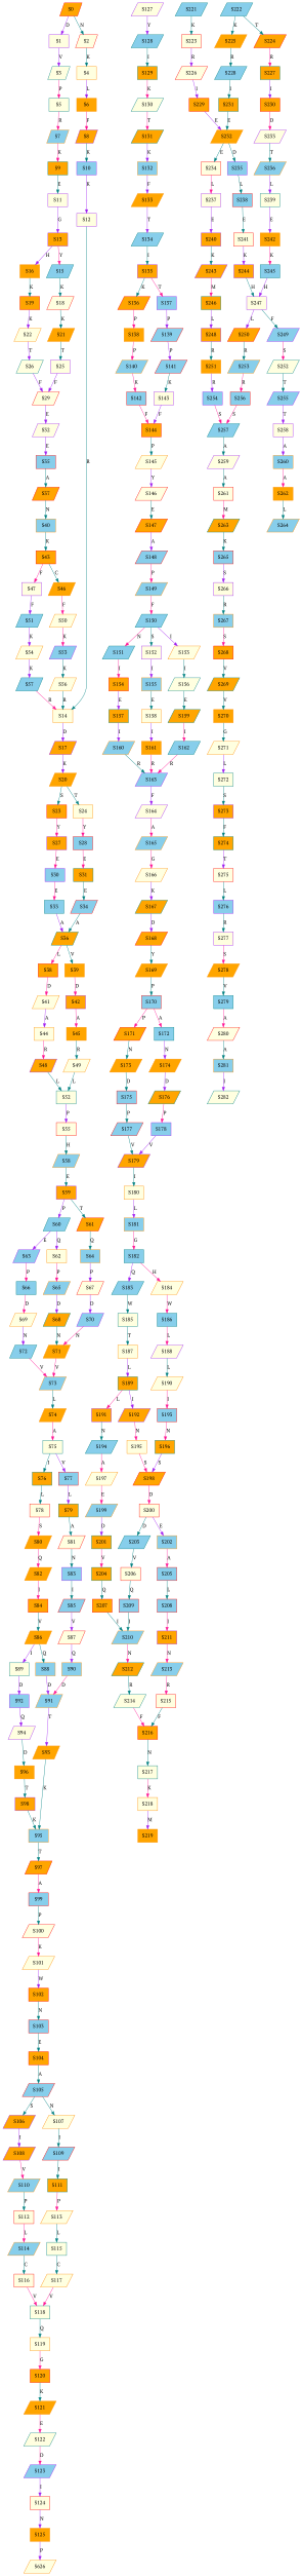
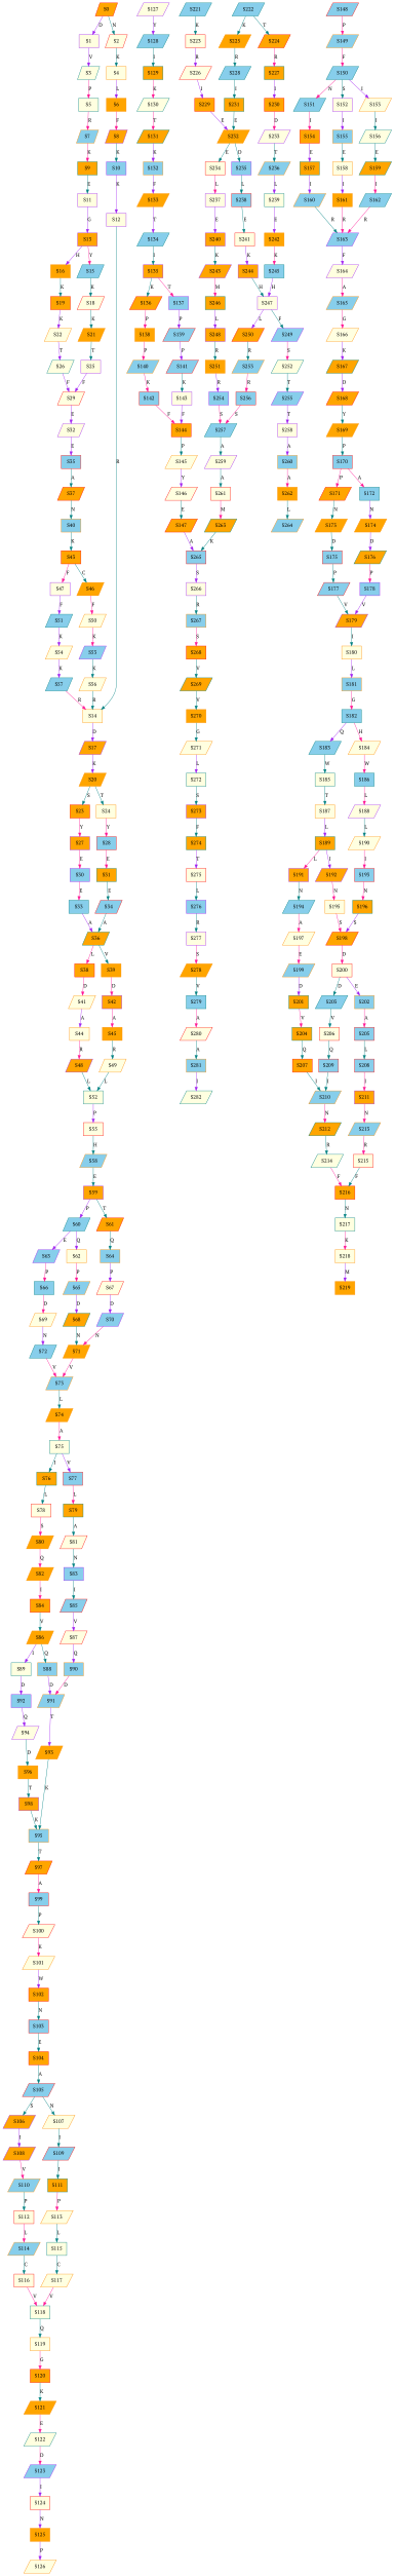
  strict digraph {
    fontname="PT Serif"
    node [color=darkorange fillcolor=orange fontname="PT Serif" shape=box style=filled]
    edge [color=teal fontname="PT Serif"]
    S0 [color=red shape=parallelogram]
    S1 [color=purple fillcolor=lightyellow]
    S2 [color=red fillcolor=lightyellow shape=parallelogram]
    S3 [color=teal fillcolor=lightyellow shape=parallelogram]
    S4 [fillcolor=lightyellow]
    S5 [color=teal fillcolor=lightyellow]
    S6
    S7 [fillcolor=skyblue shape=parallelogram]
    S8 [color=purple shape=parallelogram]
    S9 [color=teal]
    S10 [color=purple fillcolor=skyblue]
    S11 [color=purple fillcolor=lightyellow]
    S12 [color=purple fillcolor=lightyellow]
    S13 [color=purple]
    S14 [fillcolor=lightyellow]
    S15 [color=teal fillcolor=skyblue shape=parallelogram]
    S16
    S17 [color=purple shape=parallelogram]
    S18 [color=red fillcolor=lightyellow shape=parallelogram]
    S19 [color=red]
    S20 [shape=parallelogram]
    S21 [shape=parallelogram]
    S22 [fillcolor=lightyellow shape=parallelogram]
    S23 [color=red]
    S24 [fillcolor=lightyellow]
    S25 [color=purple fillcolor=lightyellow]
    S26 [color=teal fillcolor=lightyellow shape=parallelogram]
    S27 [color=purple]
    S28 [color=red fillcolor=skyblue]
    S29 [color=red fillcolor=lightyellow shape=parallelogram]
    S30 [color=purple fillcolor=skyblue]
    S31 [color=teal]
    S32 [color=purple fillcolor=lightyellow shape=parallelogram]
    S33 [color=teal fillcolor=skyblue]
    S34 [color=red fillcolor=skyblue shape=parallelogram]
    S35 [color=red fillcolor=skyblue]
    S36 [color=teal shape=parallelogram]
    S37 [color=red shape=parallelogram]
    S38 [color=red]
    S39
    S40 [fillcolor=skyblue]
    S41 [fillcolor=lightyellow shape=parallelogram]
    S42 [color=purple]
    S43 [color=red]
    S44 [fillcolor=lightyellow]
    S45
    S46 [shape=parallelogram]
    S47 [color=purple fillcolor=lightyellow]
    S48 [color=purple shape=parallelogram]
    S49 [fillcolor=lightyellow shape=parallelogram]
    S50 [fillcolor=lightyellow shape=parallelogram]
    S51 [color=teal fillcolor=skyblue shape=parallelogram]
    S52 [color=teal fillcolor=lightyellow]
    S53 [color=purple fillcolor=skyblue shape=parallelogram]
    S54 [fillcolor=lightyellow shape=parallelogram]
    S55 [color=red fillcolor=lightyellow]
    S56 [fillcolor=lightyellow shape=parallelogram]
    S57 [color=teal fillcolor=skyblue shape=parallelogram]
    S58 [fillcolor=skyblue shape=parallelogram]
    S59 [color=purple]
    S60 [color=teal fillcolor=skyblue shape=parallelogram]
    S61 [color=red shape=parallelogram]
    S62 [fillcolor=lightyellow]
    S63 [color=purple fillcolor=skyblue shape=parallelogram]
    S64 [fillcolor=skyblue]
    S65 [fillcolor=skyblue shape=parallelogram]
    S66 [color=teal fillcolor=skyblue]
    S67 [color=red fillcolor=lightyellow shape=parallelogram]
    S68 [color=teal shape=parallelogram]
    S69 [fillcolor=lightyellow shape=parallelogram]
    S70 [color=purple fillcolor=skyblue shape=parallelogram]
    S71 [shape=parallelogram]
    S72 [color=teal fillcolor=skyblue shape=parallelogram]
    S73 [fillcolor=skyblue shape=parallelogram]
    S74 [shape=parallelogram]
    S75 [color=teal fillcolor=lightyellow]
    S76 [color=teal]
    S77 [color=red fillcolor=skyblue]
    S78 [color=red fillcolor=lightyellow]
    S79 [color=teal]
    S80 [shape=parallelogram]
    S81 [color=red fillcolor=lightyellow shape=parallelogram]
    S82 [shape=parallelogram]
    S83 [color=purple fillcolor=skyblue]
    S84 [color=red]
    S85 [color=red fillcolor=skyblue shape=parallelogram]
    S86 [shape=parallelogram]
    S87 [color=red fillcolor=lightyellow shape=parallelogram]
    S88 [fillcolor=skyblue]
    S89 [color=teal fillcolor=lightyellow]
    S90 [fillcolor=skyblue]
    S91 [fillcolor=skyblue shape=parallelogram]
    S92 [color=purple fillcolor=skyblue]
    S93 [shape=parallelogram]
    S94 [color=purple fillcolor=lightyellow shape=parallelogram]
    S95 [fillcolor=skyblue]
    S96
    S97 [color=red shape=parallelogram]
    S98 [color=purple]
    S99 [color=red fillcolor=skyblue]
    S100 [color=red fillcolor=lightyellow shape=parallelogram]
    S101 [fillcolor=lightyellow shape=parallelogram]
    S102 [color=red]
    S103 [color=red fillcolor=skyblue]
    S104 [color=red]
    S105 [color=red fillcolor=skyblue shape=parallelogram]
    S106 [color=purple shape=parallelogram]
    S107 [fillcolor=lightyellow shape=parallelogram]
    S108 [color=purple shape=parallelogram]
    S109 [color=red fillcolor=skyblue shape=parallelogram]
    S110 [fillcolor=skyblue shape=parallelogram]
    S111 [color=teal]
    S112 [color=red fillcolor=lightyellow]
    S113 [fillcolor=lightyellow shape=parallelogram]
    S114 [fillcolor=skyblue shape=parallelogram]
    S115 [color=teal fillcolor=lightyellow]
    S116 [color=red fillcolor=lightyellow]
    S117 [fillcolor=lightyellow shape=parallelogram]
    S118 [color=teal fillcolor=lightyellow]
    S119 [fillcolor=lightyellow]
    S120 [color=red]
    S121 [shape=parallelogram]
    S122 [color=teal fillcolor=lightyellow shape=parallelogram]
    S123 [color=purple fillcolor=skyblue shape=parallelogram]
    S124 [color=red fillcolor=lightyellow]
    S125
-   S126 [fillcolor=lightyellow shape=parallelogram label=S626]
+   S126 [fillcolor=lightyellow shape=parallelogram]
    S127 [color=purple fillcolor=lightyellow shape=parallelogram]
    S128 [color=teal fillcolor=skyblue shape=parallelogram]
    S129 [color=teal]
    S130 [color=teal fillcolor=lightyellow shape=parallelogram]
    S131 [color=teal shape=parallelogram]
    S132 [fillcolor=skyblue]
    S133 [shape=parallelogram]
    S134 [color=teal fillcolor=skyblue shape=parallelogram]
    S135 [color=purple]
    S136 [color=red shape=parallelogram]
    S137 [color=purple fillcolor=skyblue]
    S138
    S139 [color=red fillcolor=skyblue shape=parallelogram]
    S140 [fillcolor=skyblue shape=parallelogram]
    S141 [color=red fillcolor=skyblue shape=parallelogram]
    S142 [color=red fillcolor=skyblue]
    S143 [color=purple fillcolor=lightyellow]
    S144 [color=red]
    S145 [fillcolor=lightyellow shape=parallelogram]
    S146 [color=red fillcolor=lightyellow shape=parallelogram]
    S147 [color=red shape=parallelogram]
    S148 [color=red fillcolor=skyblue shape=parallelogram]
    S149 [fillcolor=skyblue shape=parallelogram]
    S150 [color=teal fillcolor=skyblue shape=parallelogram]
    S151 [color=teal fillcolor=skyblue shape=parallelogram]
    S152 [color=purple fillcolor=lightyellow]
    S153 [fillcolor=lightyellow shape=parallelogram]
    S154 [color=red]
    S155 [fillcolor=skyblue]
    S156 [color=teal fillcolor=lightyellow shape=parallelogram]
    S157 [color=teal]
    S158 [fillcolor=lightyellow]
    S159 [color=teal shape=parallelogram]
    S160 [fillcolor=skyblue shape=parallelogram]
    S161
    S162 [color=teal fillcolor=skyblue shape=parallelogram]
    S163 [color=purple fillcolor=skyblue shape=parallelogram]
    S164 [color=purple fillcolor=lightyellow shape=parallelogram]
    S165 [fillcolor=skyblue shape=parallelogram]
    S166 [fillcolor=lightyellow shape=parallelogram]
    S167 [color=teal shape=parallelogram]
    S168 [color=red shape=parallelogram]
    S169 [shape=parallelogram]
    S170 [color=red fillcolor=skyblue]
    S171 [color=red shape=parallelogram]
    S172 [color=teal fillcolor=skyblue]
    S173 [shape=parallelogram]
    S174 [shape=parallelogram]
    S175 [color=red fillcolor=skyblue]
    S176 [color=teal shape=parallelogram]
    S177 [color=red fillcolor=skyblue shape=parallelogram]
    S178 [color=purple fillcolor=skyblue]
    S179 [color=purple shape=parallelogram]
    S180 [fillcolor=lightyellow]
    S181 [fillcolor=skyblue]
    S182 [color=teal fillcolor=skyblue]
    S183 [color=teal fillcolor=skyblue shape=parallelogram]
    S184 [fillcolor=lightyellow shape=parallelogram]
    S185 [color=teal fillcolor=lightyellow]
    S186 [color=teal fillcolor=skyblue]
    S187 [fillcolor=lightyellow]
    S188 [color=purple fillcolor=lightyellow shape=parallelogram]
    S189 [color=teal]
    S190 [fillcolor=lightyellow shape=parallelogram]
    S191 [color=purple]
    S192 [color=purple shape=parallelogram]
    S193 [color=red fillcolor=skyblue]
    S194 [color=teal fillcolor=skyblue shape=parallelogram]
    S195 [fillcolor=lightyellow]
    S196 [color=teal]
    S197 [fillcolor=lightyellow shape=parallelogram]
    S198 [color=red shape=parallelogram]
    S199 [fillcolor=skyblue shape=parallelogram]
    S200 [color=red fillcolor=lightyellow]
    S201 [color=teal]
    S202 [fillcolor=skyblue]
    S203 [color=teal fillcolor=skyblue shape=parallelogram]
    S204 [color=teal]
    S205 [color=red fillcolor=skyblue]
    S206 [color=red fillcolor=lightyellow]
    S207 [color=red]
    S208 [color=red fillcolor=skyblue]
    S209 [color=red fillcolor=skyblue]
    S210 [fillcolor=skyblue shape=parallelogram]
    S211 [color=purple]
    S212 [color=teal shape=parallelogram]
    S213 [fillcolor=skyblue shape=parallelogram]
    S214 [color=teal fillcolor=lightyellow shape=parallelogram]
    S215 [color=red fillcolor=lightyellow]
    S216 [color=red]
    S217 [color=teal fillcolor=lightyellow]
    S218 [fillcolor=lightyellow]
    S219
    S221 [color=teal fillcolor=skyblue shape=parallelogram]
    S223 [color=red fillcolor=lightyellow]
    S222 [color=teal fillcolor=skyblue shape=parallelogram]
    S224 [color=red shape=parallelogram]
    S225 [shape=parallelogram]
    S226 [color=red fillcolor=lightyellow shape=parallelogram]
    S227 [color=teal]
    S228 [color=teal fillcolor=skyblue shape=parallelogram]
    S229 [color=red]
    S230 [color=red]
    S231 [color=teal]
    S232 [shape=parallelogram]
    S233 [color=purple fillcolor=lightyellow shape=parallelogram]
    S234 [color=red fillcolor=lightyellow]
    S235 [color=purple fillcolor=skyblue]
    S236 [fillcolor=skyblue shape=parallelogram]
    S237 [color=purple fillcolor=lightyellow]
    S238 [color=red fillcolor=skyblue]
    S239 [color=teal fillcolor=lightyellow]
    S240 [color=purple]
    S241 [color=red fillcolor=lightyellow]
    S242
    S243 [color=purple shape=parallelogram]
    S244 [color=purple]
    S245 [color=teal fillcolor=skyblue]
    S246 [color=teal]
    S247 [color=purple fillcolor=lightyellow]
    S248 [color=purple]
    S249 [color=purple fillcolor=skyblue shape=parallelogram]
    S250 [color=red shape=parallelogram]
    S251
    S252 [color=teal fillcolor=lightyellow shape=parallelogram]
    S253 [fillcolor=skyblue shape=parallelogram]
    S254 [color=purple fillcolor=skyblue]
    S255 [color=purple fillcolor=skyblue shape=parallelogram]
    S256 [color=red fillcolor=skyblue]
    S257 [color=teal fillcolor=skyblue shape=parallelogram]
    S258 [color=purple fillcolor=lightyellow]
    S259 [color=purple fillcolor=lightyellow shape=parallelogram]
    S260 [fillcolor=skyblue]
    S261 [color=red fillcolor=lightyellow]
    S262
    S263 [color=teal shape=parallelogram]
    S264 [fillcolor=skyblue shape=parallelogram]
    S265 [color=red fillcolor=skyblue]
    S266 [color=purple fillcolor=lightyellow]
    S267 [fillcolor=skyblue]
    S268 [color=red]
    S269 [color=teal shape=parallelogram]
    S270
    S271 [fillcolor=lightyellow shape=parallelogram]
    S272 [color=teal fillcolor=lightyellow]
    S273 [color=purple]
    S274 [color=teal]
    S275 [color=red fillcolor=lightyellow]
    S276 [color=purple fillcolor=skyblue]
    S277 [color=purple fillcolor=lightyellow]
    S278 [shape=parallelogram]
    S279 [color=teal fillcolor=skyblue]
    S280 [color=red fillcolor=lightyellow shape=parallelogram]
    S281 [fillcolor=skyblue]
    S282 [color=teal fillcolor=lightyellow shape=parallelogram]
    S0 -> S1 [color=purple label=D]
    S0 -> S2 [label=N]
    S1 -> S3 [color=purple label=V]
    S2 -> S4 [label=K]
    S3 -> S5 [color=deeppink label=P]
    S4 -> S6 [color=purple label=L]
    S5 -> S7 [color=deeppink label=R]
    S6 -> S8 [color=deeppink label=F]
    S7 -> S9 [color=deeppink label=K]
    S8 -> S10 [label=K]
    S9 -> S11 [label=E]
    S10 -> S12 [color=purple label=K]
    S11 -> S13 [color=purple label=G]
    S12 -> S14 [label=R]
    S13 -> S15 [color=deeppink label=Y]
    S13 -> S16 [color=purple label=H]
    S14 -> S17 [color=purple label=D]
    S15 -> S18 [label=K]
    S16 -> S19 [label=K]
    S17 -> S20 [color=purple label=K]
    S18 -> S21 [label=K]
    S19 -> S22 [color=purple label=K]
    S20 -> S23 [label=S]
    S20 -> S24 [label=T]
    S21 -> S25 [label=T]
    S22 -> S26 [color=purple label=T]
    S23 -> S27 [color=deeppink label=Y]
    S24 -> S28 [color=deeppink label=Y]
    S25 -> S29 [color=purple label=F]
    S26 -> S29 [color=purple label=F]
    S27 -> S30 [color=deeppink label=E]
    S28 -> S31 [color=deeppink label=E]
    S29 -> S32 [color=purple label=E]
    S30 -> S33 [color=deeppink label=E]
    S31 -> S34 [label=E]
    S32 -> S35 [color=purple label=E]
    S33 -> S36 [color=purple label=A]
    S34 -> S36 [label=A]
    S35 -> S37 [label=A]
    S36 -> S38 [color=deeppink label=L]
    S36 -> S39 [label=V]
    S37 -> S40 [label=N]
    S38 -> S41 [color=deeppink label=D]
    S39 -> S42 [color=deeppink label=D]
    S40 -> S43 [label=K]
    S41 -> S44 [color=purple label=A]
    S42 -> S45 [color=deeppink label=A]
    S43 -> S46 [label=C]
    S43 -> S47 [color=deeppink label=F]
    S44 -> S48 [color=deeppink label=R]
    S45 -> S49 [label=R]
    S46 -> S50 [color=deeppink label=F]
    S47 -> S51 [color=purple label=F]
    S48 -> S52 [label=L]
    S49 -> S52 [label=L]
    S50 -> S53 [color=deeppink label=K]
    S51 -> S54 [color=purple label=K]
    S52 -> S55 [color=purple label=P]
    S53 -> S56 [label=K]
    S54 -> S57 [color=purple label=K]
    S55 -> S58 [label=H]
    S56 -> S14 [label=R]
    S57 -> S14 [color=deeppink label=R]
    S58 -> S59 [label=E]
    S59 -> S60 [color=purple label=P]
    S59 -> S61 [label=T]
    S60 -> S62 [color=purple label=Q]
    S60 -> S63 [color=purple label=E]
    S61 -> S64 [label=Q]
    S62 -> S65 [color=deeppink label=P]
    S63 -> S66 [color=deeppink label=P]
    S64 -> S67 [color=purple label=P]
    S65 -> S68 [color=purple label=D]
    S66 -> S69 [color=deeppink label=D]
    S67 -> S70 [color=purple label=D]
    S68 -> S71 [label=N]
    S69 -> S72 [color=purple label=N]
    S70 -> S71 [color=deeppink label=N]
    S71 -> S73 [color=deeppink label=V]
    S72 -> S73 [color=deeppink label=V]
    S73 -> S74 [label=L]
    S74 -> S75 [color=deeppink label=A]
    S75 -> S76 [label=I]
    S75 -> S77 [color=purple label=V]
    S76 -> S78 [label=L]
-   S77 -> S79 [color=purple label=L]
+   S77 -> S79 [color=deeppink label=L]
    S78 -> S80 [color=deeppink label=S]
    S79 -> S81 [label=A]
    S80 -> S82 [color=deeppink label=Q]
    S81 -> S83 [label=N]
    S82 -> S84 [color=deeppink label=I]
    S83 -> S85 [label=I]
    S84 -> S86 [label=V]
    S85 -> S87 [color=purple label=V]
    S86 -> S88 [label=Q]
    S86 -> S89 [color=purple label=I]
    S87 -> S90 [color=purple label=Q]
    S88 -> S91 [color=purple label=D]
    S89 -> S92 [color=purple label=D]
    S90 -> S91 [color=deeppink label=D]
    S91 -> S93 [color=purple label=T]
    S92 -> S94 [color=purple label=Q]
    S93 -> S95 [label=K]
    S94 -> S96 [label=D]
    S95 -> S97 [label=T]
    S96 -> S98 [label=T]
    S97 -> S99 [color=deeppink label=A]
    S98 -> S95 [label=K]
    S99 -> S100 [label=P]
    S100 -> S101 [color=deeppink label=K]
    S101 -> S102 [color=purple label=W]
    S102 -> S103 [label=N]
    S103 -> S104 [label=E]
    S104 -> S105 [label=A]
    S105 -> S106 [label=S]
    S105 -> S107 [label=N]
    S106 -> S108 [color=purple label=I]
    S107 -> S109 [label=I]
    S108 -> S110 [color=deeppink label=V]
    S109 -> S111 [label=I]
    S110 -> S112 [label=P]
    S111 -> S113 [color=deeppink label=P]
    S112 -> S114 [color=deeppink label=L]
    S113 -> S115 [label=L]
    S114 -> S116 [label=C]
    S115 -> S117 [label=C]
    S116 -> S118 [color=deeppink label=V]
    S117 -> S118 [color=deeppink label=V]
    S118 -> S119 [label=Q]
    S119 -> S120 [color=deeppink label=G]
    S120 -> S121 [label=K]
    S121 -> S122 [color=deeppink label=E]
    S122 -> S123 [color=deeppink label=D]
    S123 -> S124 [color=purple label=I]
    S124 -> S125 [color=purple label=N]
    S125 -> S126 [color=purple label=P]
    S127 -> S128 [color=purple label=Y]
    S128 -> S129 [label=I]
    S129 -> S130 [color=deeppink label=K]
    S130 -> S131 [color=deeppink label=T]
    S131 -> S132 [color=purple label=K]
    S132 -> S133 [color=purple label=F]
    S133 -> S134 [color=purple label=T]
    S134 -> S135 [label=I]
    S135 -> S136 [label=K]
    S135 -> S137 [color=deeppink label=T]
    S136 -> S138 [color=deeppink label=P]
    S137 -> S139 [color=purple label=P]
    S138 -> S140 [color=deeppink label=P]
    S139 -> S141 [color=purple label=P]
    S140 -> S142 [color=deeppink label=K]
    S141 -> S143 [label=K]
    S142 -> S144 [color=deeppink label=F]
    S143 -> S144 [color=purple label=F]
    S144 -> S145 [label=P]
    S145 -> S146 [color=purple label=Y]
    S146 -> S147 [label=E]
-   S147 -> S148 [color=purple label=A]
+   S147 -> S265 [color=purple label=A]
    S148 -> S149 [color=deeppink label=P]
    S149 -> S150 [color=deeppink label=F]
    S150 -> S151 [color=deeppink label=N]
    S150 -> S152 [label=S]
    S150 -> S153 [color=purple label=I]
    S151 -> S154 [color=deeppink label=I]
    S152 -> S155 [color=purple label=I]
    S153 -> S156 [label=I]
    S154 -> S157 [color=purple label=E]
    S155 -> S158 [label=E]
    S156 -> S159 [label=E]
    S157 -> S160 [color=purple label=I]
    S158 -> S161 [color=purple label=I]
    S159 -> S162 [color=deeppink label=I]
    S160 -> S163 [label=R]
    S161 -> S163 [color=deeppink label=R]
    S162 -> S163 [color=deeppink label=R]
    S163 -> S164 [color=purple label=F]
    S164 -> S165 [color=deeppink label=A]
    S165 -> S166 [color=deeppink label=G]
    S166 -> S167 [color=purple label=K]
    S167 -> S168 [color=purple label=D]
    S168 -> S169 [label=Y]
    S169 -> S170 [label=P]
    S170 -> S171 [color=deeppink label=P]
    S170 -> S172 [color=deeppink label=A]
    S171 -> S173 [label=N]
    S172 -> S174 [color=purple label=N]
    S173 -> S175 [label=D]
    S174 -> S176 [color=purple label=D]
    S175 -> S177 [label=P]
    S176 -> S178 [color=deeppink label=P]
    S177 -> S179 [label=V]
    S178 -> S179 [color=purple label=V]
    S179 -> S180 [label=I]
    S180 -> S181 [color=purple label=L]
    S181 -> S182 [color=deeppink label=G]
    S182 -> S183 [color=purple label=Q]
    S182 -> S184 [color=deeppink label=H]
    S183 -> S185 [label=W]
    S184 -> S186 [color=deeppink label=W]
    S185 -> S187 [label=T]
    S186 -> S188 [color=deeppink label=L]
    S187 -> S189 [color=purple label=L]
    S188 -> S190 [label=L]
    S189 -> S191 [color=deeppink label=L]
    S189 -> S192 [color=purple label=I]
    S190 -> S193 [color=deeppink label=I]
    S191 -> S194 [label=N]
    S192 -> S195 [color=deeppink label=N]
    S193 -> S196 [color=deeppink label=N]
    S194 -> S197 [color=deeppink label=A]
    S195 -> S198 [color=deeppink label=S]
    S196 -> S198 [color=purple label=S]
    S197 -> S199 [color=deeppink label=E]
    S198 -> S200 [color=deeppink label=D]
    S199 -> S201 [color=purple label=D]
    S200 -> S202 [color=purple label=E]
    S200 -> S203 [label=D]
    S201 -> S204 [color=deeppink label=V]
    S202 -> S205 [color=deeppink label=A]
    S203 -> S206 [label=V]
    S204 -> S207 [label=Q]
    S205 -> S208 [label=L]
    S206 -> S209 [label=Q]
    S207 -> S210 [label=I]
    S208 -> S211 [color=deeppink label=I]
    S209 -> S210 [label=I]
    S210 -> S212 [color=deeppink label=N]
    S211 -> S213 [color=deeppink label=N]
    S212 -> S214 [label=R]
    S213 -> S215 [color=deeppink label=R]
    S214 -> S216 [color=deeppink label=F]
    S215 -> S216 [label=F]
    S216 -> S217 [label=N]
    S217 -> S218 [color=deeppink label=K]
    S218 -> S219 [color=purple label=M]
    S221 -> S223 [label=K]
    S223 -> S226 [color=purple label=R]
    S222 -> S224 [label=T]
    S222 -> S225 [label=K]
    S224 -> S227 [color=deeppink label=R]
    S225 -> S228 [label=R]
    S226 -> S229 [color=purple label=I]
    S227 -> S230 [color=purple label=I]
    S228 -> S231 [label=I]
    S229 -> S232 [color=purple label=E]
    S230 -> S233 [color=deeppink label=D]
    S231 -> S232 [label=E]
    S232 -> S234 [label=E]
    S232 -> S235 [label=D]
    S233 -> S236 [label=T]
    S234 -> S237 [color=deeppink label=L]
    S235 -> S238 [label=L]
    S236 -> S239 [color=purple label=L]
    S237 -> S240 [color=purple label=E]
    S238 -> S241 [label=E]
    S239 -> S242 [color=purple label=E]
    S240 -> S243 [label=K]
    S241 -> S244 [color=purple label=K]
    S242 -> S245 [color=deeppink label=K]
    S243 -> S246 [color=deeppink label=M]
    S244 -> S247 [label=H]
    S245 -> S247 [color=purple label=H]
    S246 -> S248 [color=purple label=L]
    S247 -> S249 [label=F]
    S247 -> S250 [color=purple label=L]
    S248 -> S251 [label=R]
    S249 -> S252 [color=deeppink label=S]
    S250 -> S253 [label=R]
    S251 -> S254 [color=purple label=R]
    S252 -> S255 [label=T]
    S253 -> S256 [color=deeppink label=R]
    S254 -> S257 [color=deeppink label=S]
    S255 -> S258 [color=purple label=T]
    S256 -> S257 [color=deeppink label=S]
    S257 -> S259 [label=A]
    S258 -> S260 [color=purple label=A]
    S259 -> S261 [label=A]
    S260 -> S262 [color=deeppink label=A]
    S261 -> S263 [color=deeppink label=M]
    S262 -> S264 [label=L]
    S263 -> S265 [label=K]
    S265 -> S266 [color=purple label=S]
    S266 -> S267 [label=R]
    S267 -> S268 [color=deeppink label=S]
    S268 -> S269 [label=V]
    S269 -> S270 [label=V]
    S270 -> S271 [label=G]
    S271 -> S272 [color=purple label=L]
    S272 -> S273 [label=S]
    S273 -> S274 [label=F]
    S274 -> S275 [color=purple label=T]
    S275 -> S276 [label=L]
    S276 -> S277 [label=R]
    S277 -> S278 [color=deeppink label=S]
    S278 -> S279 [label=V]
    S279 -> S280 [color=deeppink label=A]
    S280 -> S281 [label=A]
    S281 -> S282 [color=purple label=I]
  }
